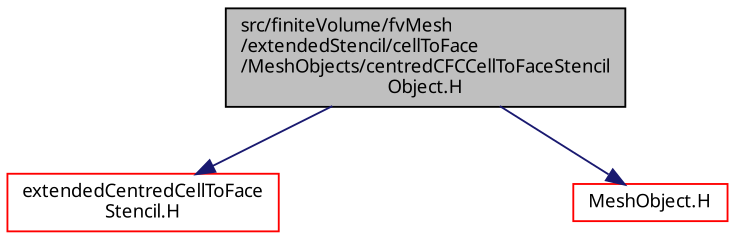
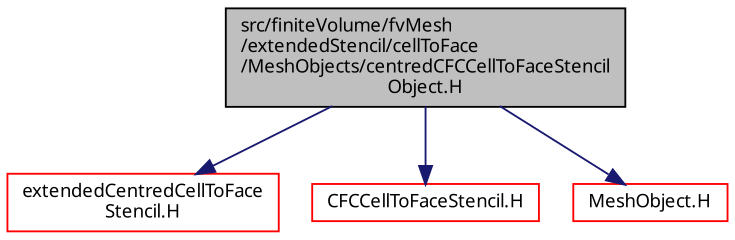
  digraph {
    fontname="Noto Sans"
    node [color=red fontname="Noto Sans" fontsize=10 shape=record]
    edge [color=midnightblue fontname="Noto Sans" fontsize=10 labelfontname=FreeSans labelfontsize=10 style=solid]
    n1 [color=black fillcolor=grey75 fontcolor=black height=0.2 label="src/finiteVolume/fvMesh\l/extendedStencil/cellToFace\l/MeshObjects/centredCFCCellToFaceStencil\lObject.H" style=filled width=0.4]
    n2 [height=0.2 label="extendedCentredCellToFace\lStencil.H" width=0.4]
+   n3 [height=0.2 label="CFCCellToFaceStencil.H" width=0.4]
    n4 [height=0.2 label="MeshObject.H" width=0.4]
    n1 -> n2
+   n1 -> n3
    n1 -> n4
  }
